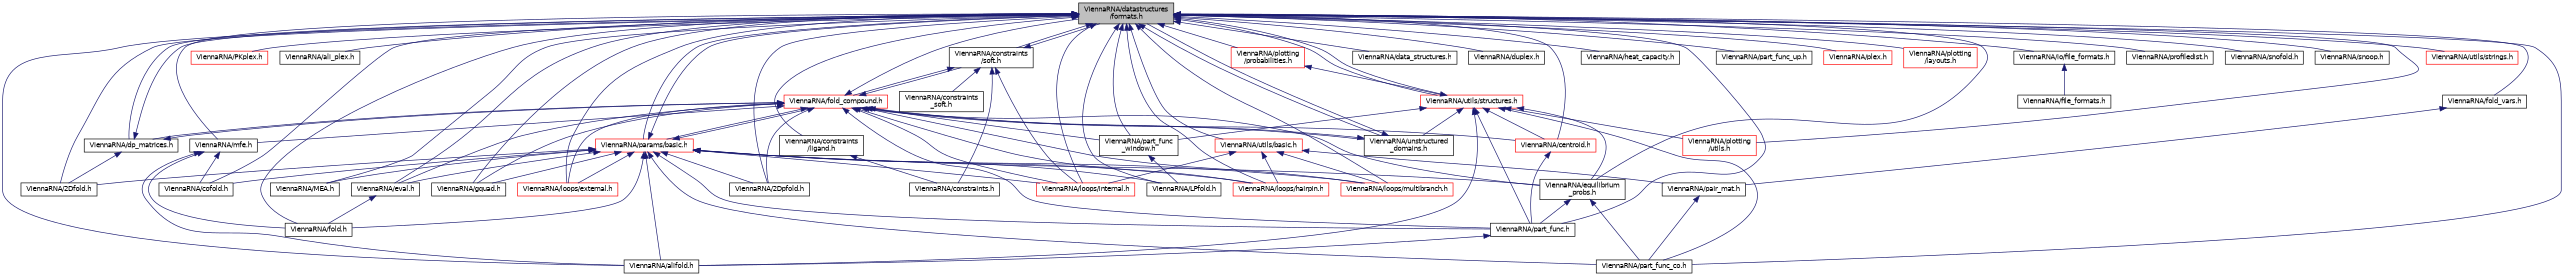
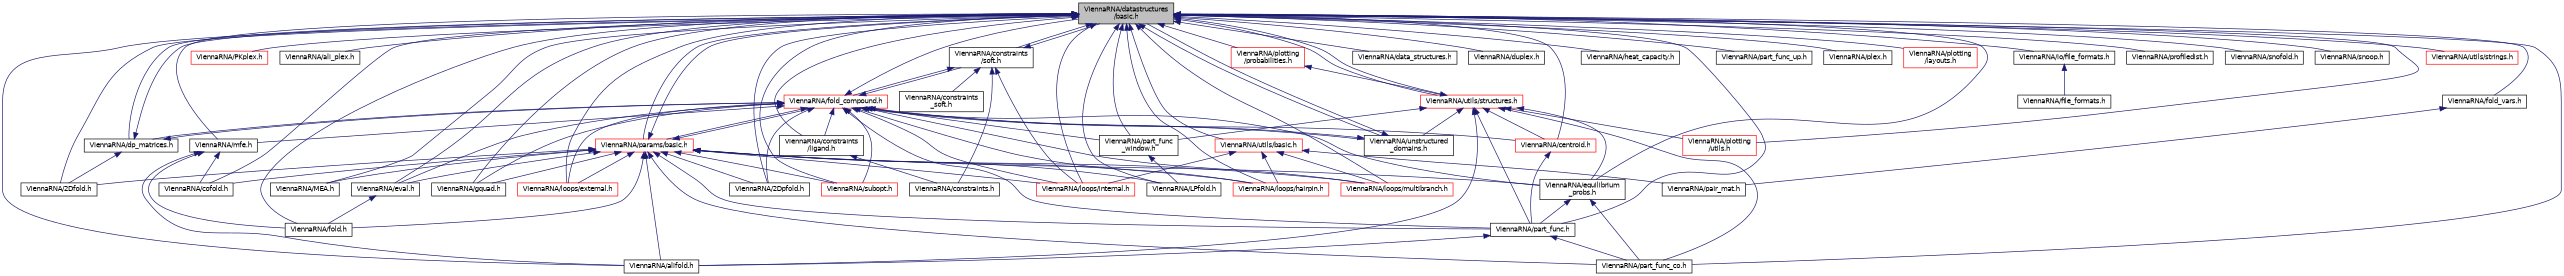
  digraph {
    node [color=black fontname=Helvetica fontsize=10 shape=record]
    edge [color=midnightblue dir=back fontname=Helvetica fontsize=10 labelfontname=Helvetica labelfontsize=10 style=solid]
-   n1 [fillcolor=grey75 fontcolor=black height=0.2 label="ViennaRNA/datastructures\l/formats.h" style=filled width=0.4]
+   n1 [fillcolor=grey75 fontcolor=black height=0.2 label="ViennaRNA/datastructures\l/basic.h" style=filled width=0.4]
    n2 [height=0.2 label="ViennaRNA/2Dfold.h" width=0.4]
    n3 [height=0.2 label="ViennaRNA/2Dpfold.h" width=0.4]
    n4 [height=0.2 label="ViennaRNA/LPfold.h" width=0.4]
    n5 [height=0.2 label="ViennaRNA/MEA.h" width=0.4]
    n6 [color=red height=0.2 label="ViennaRNA/PKplex.h" width=0.4]
    n7 [height=0.2 label="ViennaRNA/ali_plex.h" width=0.4]
    n8 [height=0.2 label="ViennaRNA/alifold.h" width=0.4]
    n9 [color=red height=0.2 label="ViennaRNA/centroid.h" width=0.4]
    n10 [height=0.2 label="ViennaRNA/part_func.h" width=0.4]
    n11 [height=0.2 label="ViennaRNA/part_func_co.h" width=0.4]
    n12 [height=0.2 label="ViennaRNA/cofold.h" width=0.4]
    n13 [height=0.2 label="ViennaRNA/constraints\l/ligand.h" width=0.4]
    n14 [height=0.2 label="ViennaRNA/constraints\l/soft.h" width=0.4]
    n15 [height=0.2 label="ViennaRNA/dp_matrices.h" width=0.4]
    n16 [height=0.2 label="ViennaRNA/equilibrium\l_probs.h" width=0.4]
    n17 [height=0.2 label="ViennaRNA/eval.h" width=0.4]
    n18 [height=0.2 label="ViennaRNA/fold.h" width=0.4]
    n19 [height=0.2 label="ViennaRNA/gquad.h" width=0.4]
    n20 [color=red height=0.2 label="ViennaRNA/loops/external.h" width=0.4]
    n21 [color=red height=0.2 label="ViennaRNA/loops/hairpin.h" width=0.4]
    n22 [color=red height=0.2 label="ViennaRNA/loops/internal.h" width=0.4]
    n23 [color=red height=0.2 label="ViennaRNA/loops/multibranch.h" width=0.4]
    n24 [height=0.2 label="ViennaRNA/mfe.h" width=0.4]
    n25 [color=red height=0.2 label="ViennaRNA/params/basic.h" width=0.4]
+   n26 [color=red height=0.2 label="ViennaRNA/subopt.h" width=0.4]
    n27 [height=0.2 label="ViennaRNA/part_func\l_window.h" width=0.4]
    n28 [height=0.2 label="ViennaRNA/unstructured\l_domains.h" width=0.4]
    n29 [height=0.2 label="ViennaRNA/data_structures.h" width=0.4]
    n30 [height=0.2 label="ViennaRNA/duplex.h" width=0.4]
    n31 [height=0.2 label="ViennaRNA/fold_vars.h" width=0.4]
    n32 [height=0.2 label="ViennaRNA/heat_capacity.h" width=0.4]
    n33 [height=0.2 label="ViennaRNA/io/file_formats.h" width=0.4]
    n34 [height=0.2 label="ViennaRNA/part_func_up.h" width=0.4]
-   n35 [color=red height=0.2 label="ViennaRNA/plex.h" width=0.4]
+   n35 [height=0.2 label="ViennaRNA/plex.h" width=0.4]
    n36 [color=red height=0.2 label="ViennaRNA/plotting\l/layouts.h" width=0.4]
    n37 [color=red height=0.2 label="ViennaRNA/plotting\l/probabilities.h" width=0.4]
    n38 [color=red height=0.2 label="ViennaRNA/plotting\l/utils.h" width=0.4]
    n39 [height=0.2 label="ViennaRNA/profiledist.h" width=0.4]
    n40 [height=0.2 label="ViennaRNA/snofold.h" width=0.4]
    n41 [height=0.2 label="ViennaRNA/snoop.h" width=0.4]
    n42 [color=red height=0.2 label="ViennaRNA/utils/basic.h" width=0.4]
    n43 [color=red height=0.2 label="ViennaRNA/utils/strings.h" width=0.4]
    n44 [color=red height=0.2 label="ViennaRNA/utils/structures.h" width=0.4]
    n45 [height=0.2 label="ViennaRNA/constraints.h" width=0.4]
    n46 [height=0.2 label="ViennaRNA/constraints\l_soft.h" width=0.4]
    n47 [color=red height=0.2 label="ViennaRNA/fold_compound.h" width=0.4]
    n48 [height=0.2 label="ViennaRNA/pair_mat.h" width=0.4]
    n49 [height=0.2 label="ViennaRNA/file_formats.h" width=0.4]
    n1 -> n2
    n1 -> n3
    n1 -> n4
    n1 -> n5
    n1 -> n6
    n1 -> n7
    n1 -> n8
    n1 -> n9
    n1 -> n10
    n1 -> n11
    n1 -> n12
    n1 -> n13
    n1 -> n14
    n1 -> n15
    n1 -> n16
    n1 -> n17
    n1 -> n18
    n1 -> n19
    n1 -> n20
    n1 -> n21
    n1 -> n22
    n1 -> n23
    n1 -> n24
    n1 -> n25
+   n1 -> n26
    n1 -> n27
    n1 -> n28
    n1 -> n29
    n1 -> n30
    n1 -> n31
    n1 -> n32
    n1 -> n33
    n1 -> n34
    n1 -> n35
    n1 -> n36
    n1 -> n37
    n1 -> n38
    n1 -> n39
    n1 -> n40
    n1 -> n41
    n1 -> n42
    n1 -> n43
    n1 -> n44
    n9 -> n10
    n10 -> n8
-   n48 -> n11
+   n10 -> n11
    n13 -> n45
    n14 -> n1
    n14 -> n22
    n14 -> n45
    n14 -> n46
    n14 -> n47
    n15 -> n1
    n15 -> n2
    n15 -> n47
    n16 -> n10
    n16 -> n11
    n17 -> n18
    n24 -> n8
    n24 -> n12
    n24 -> n18
    n25 -> n1
    n25 -> n2
    n25 -> n3
    n25 -> n4
    n25 -> n5
    n25 -> n8
    n25 -> n10
    n25 -> n11
    n25 -> n12
    n25 -> n16
    n25 -> n17
    n25 -> n18
    n25 -> n19
    n25 -> n20
    n25 -> n21
    n25 -> n22
    n25 -> n23
+   n25 -> n26
    n25 -> n47
    n27 -> n4
    n28 -> n1
    n28 -> n47
    n31 -> n48
    n33 -> n49
    n37 -> n44
    n42 -> n21
    n42 -> n22
    n42 -> n23
    n42 -> n48
    n44 -> n1
    n44 -> n8
    n44 -> n9
    n44 -> n10
    n44 -> n11
    n44 -> n16
    n44 -> n27
    n44 -> n28
    n44 -> n38
    n47 -> n1
    n47 -> n3
    n47 -> n9
    n47 -> n10
+   n47 -> n13
    n47 -> n14
    n47 -> n15
    n47 -> n16
    n47 -> n17
    n47 -> n19
    n47 -> n20
    n47 -> n21
    n47 -> n22
    n47 -> n23
    n47 -> n24
    n47 -> n25
+   n47 -> n26
    n47 -> n27
    n47 -> n28
  }
